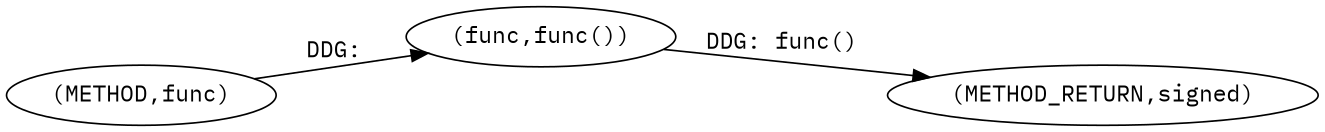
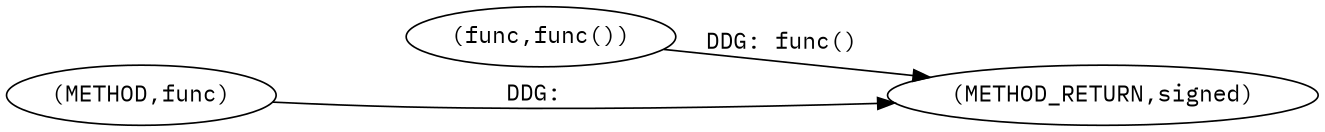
  digraph {
    fontname="IBM Plex Mono"
    rankdir=LR
    node [fontname="IBM Plex Mono"]
    edge [fontname="IBM Plex Mono"]
    n1 [label="(METHOD,func)"]
    n2 [label="(func,func())"]
    n3 [label="(METHOD_RETURN,signed)"]
-   n1 -> n2 [label="DDG: "]
+   n1 -> n3 [label="DDG: "]
    n2 -> n3 [label="DDG: func()"]
  }
